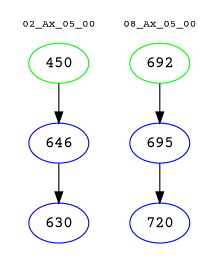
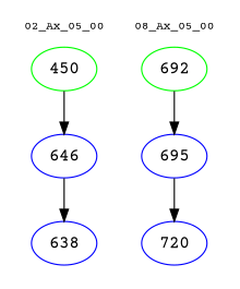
  digraph {
    fontname="Courier Prime"
    node [color=blue fontname="Courier Prime"]
    edge [color=black fontname="Courier Prime"]
    n1 [color=green label=450]
    n2 [label=646]
-   n3 [label=630]
+   n3 [label=638]
    n4 [color=green label=692]
    n5 [label=695]
    n6 [label=720]
    subgraph cluster_1 {
      color=white
      fontsize=10
      label="02_Ax_05_00"
      n1
      n2
      n3
    }
    subgraph cluster_2 {
      color=white
      fontsize=10
      label="08_Ax_05_00"
      n4
      n5
      n6
    }
    n1 -> n2
    n2 -> n3
    n4 -> n5
    n5 -> n6
  }
